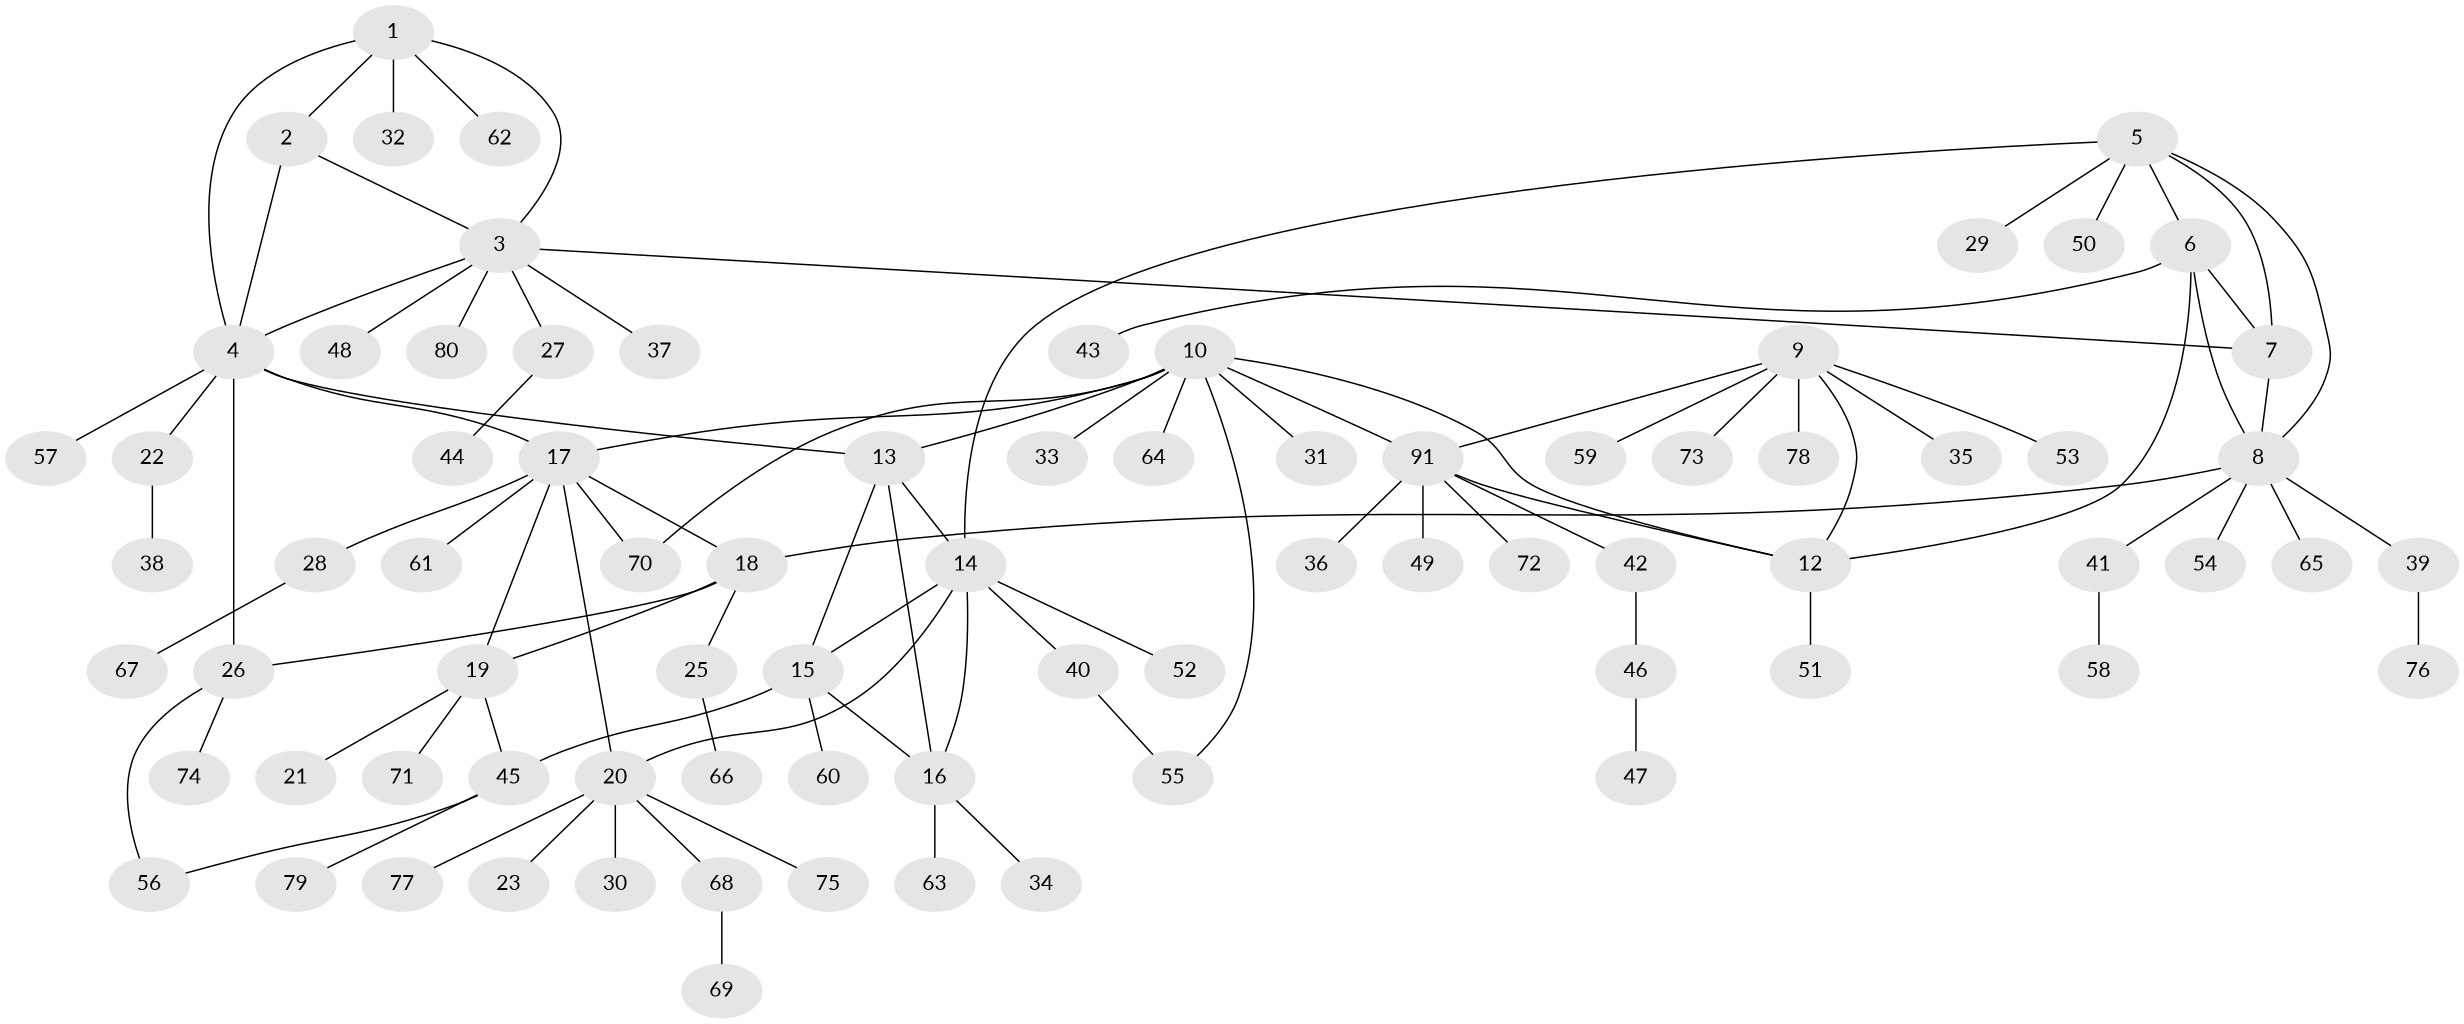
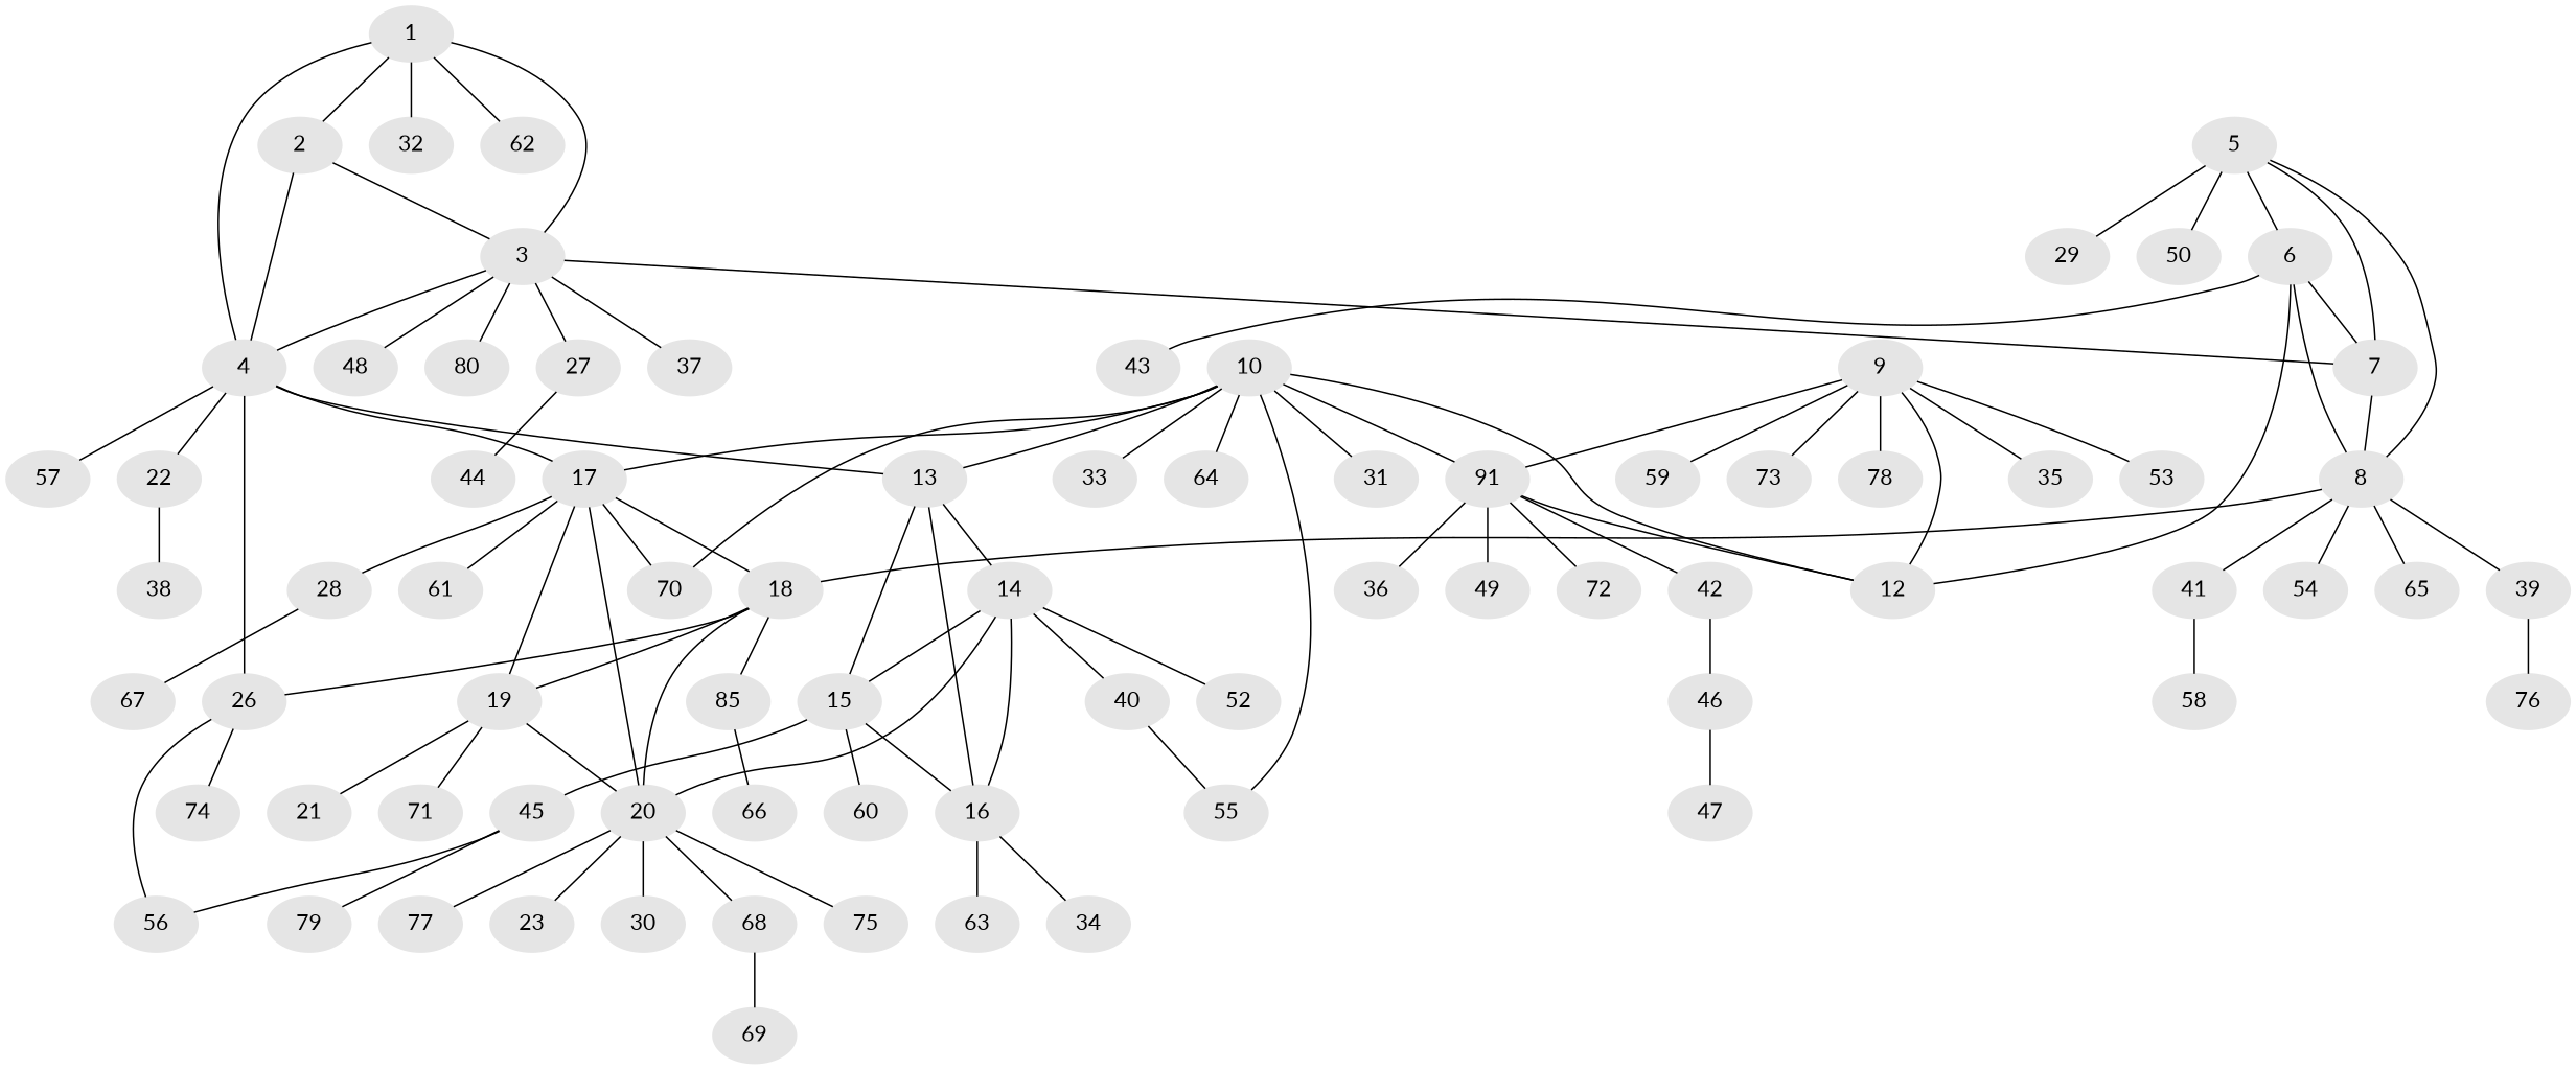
  graph {
    fontname=Lato
    node [color=gray90 fontname=Lato style=filled]
    edge [fontname=Lato]
    1
    2
    3
    4
    32
    62
    7
    27
    37
    48
    80
    13
    17
    22
    26
    57
    8
    9
    12
    n20 [label=91]
    35
    53
    59
    73
    78
    44
    14
    15
    16
    18
    70
    20
    19
    28
    61
    38
    56
    74
    5
    6
    29
    50
    43
    39
    41
    54
    65
    40
    52
-   51
-   25
+   25 [label=85]
    76
    58
    10
    31
    33
    55
    64
    36
    42
    49
    72
    46
    45
    60
    34
    63
    23
    30
    68
    75
    77
    79
    21
    71
    67
    66
    69
    47
    1 -- 2
    1 -- 3
    1 -- 4
    1 -- 32
    1 -- 62
    2 -- 3
    2 -- 4
    3 -- 4
    3 -- 7
    3 -- 27
    3 -- 37
    3 -- 48
    3 -- 80
    4 -- 13
    4 -- 17
    4 -- 22
    4 -- 26
    4 -- 57
    7 -- 8
    27 -- 44
    13 -- 14
    13 -- 15
    13 -- 16
    17 -- 18
    17 -- 70
    17 -- 20
    17 -- 19
    17 -- 28
    17 -- 61
    22 -- 38
    26 -- 56
    26 -- 74
    8 -- 18
    8 -- 39
    8 -- 41
    8 -- 54
    8 -- 65
    9 -- 12
    9 -- n20
    9 -- 35
    9 -- 53
    9 -- 59
    9 -- 73
    9 -- 78
-   12 -- 51
    n20 -- 12
    n20 -- 36
    n20 -- 42
    n20 -- 49
    n20 -- 72
    14 -- 15
    14 -- 16
    14 -- 20
    14 -- 40
    14 -- 52
    15 -- 16
    15 -- 45
    15 -- 60
    16 -- 34
    16 -- 63
    18 -- 26
+   18 -- 20
    18 -- 19
    18 -- 25
    20 -- 23
    20 -- 30
    20 -- 68
    20 -- 75
    20 -- 77
-   19 -- 45
+   19 -- 20
    19 -- 21
    19 -- 71
    28 -- 67
    5 -- 7
    5 -- 8
-   5 -- 14
    5 -- 6
    5 -- 29
    5 -- 50
    6 -- 7
    6 -- 8
    6 -- 12
    6 -- 43
    39 -- 76
    41 -- 58
    40 -- 55
    25 -- 66
    10 -- 13
    10 -- 17
    10 -- 12
    10 -- n20
    10 -- 70
    10 -- 31
    10 -- 33
    10 -- 55
    10 -- 64
    42 -- 46
    46 -- 47
    45 -- 56
    45 -- 79
    68 -- 69
  }
